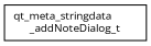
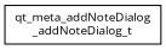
  digraph {
    rankdir=LR
    fontname="Open Sans"
-   n1 [color=black fillcolor=white fontname="Open Sans" fontsize=10 height=0.2 label="qt_meta_stringdata\l_addNoteDialog_t" shape=record style=filled width=0.4]
+   n1 [color=black fillcolor=white fontname="Open Sans" fontsize=10 height=0.2 label="qt_meta_addNoteDialog\l_addNoteDialog_t" shape=record style=filled width=0.4]
  }
